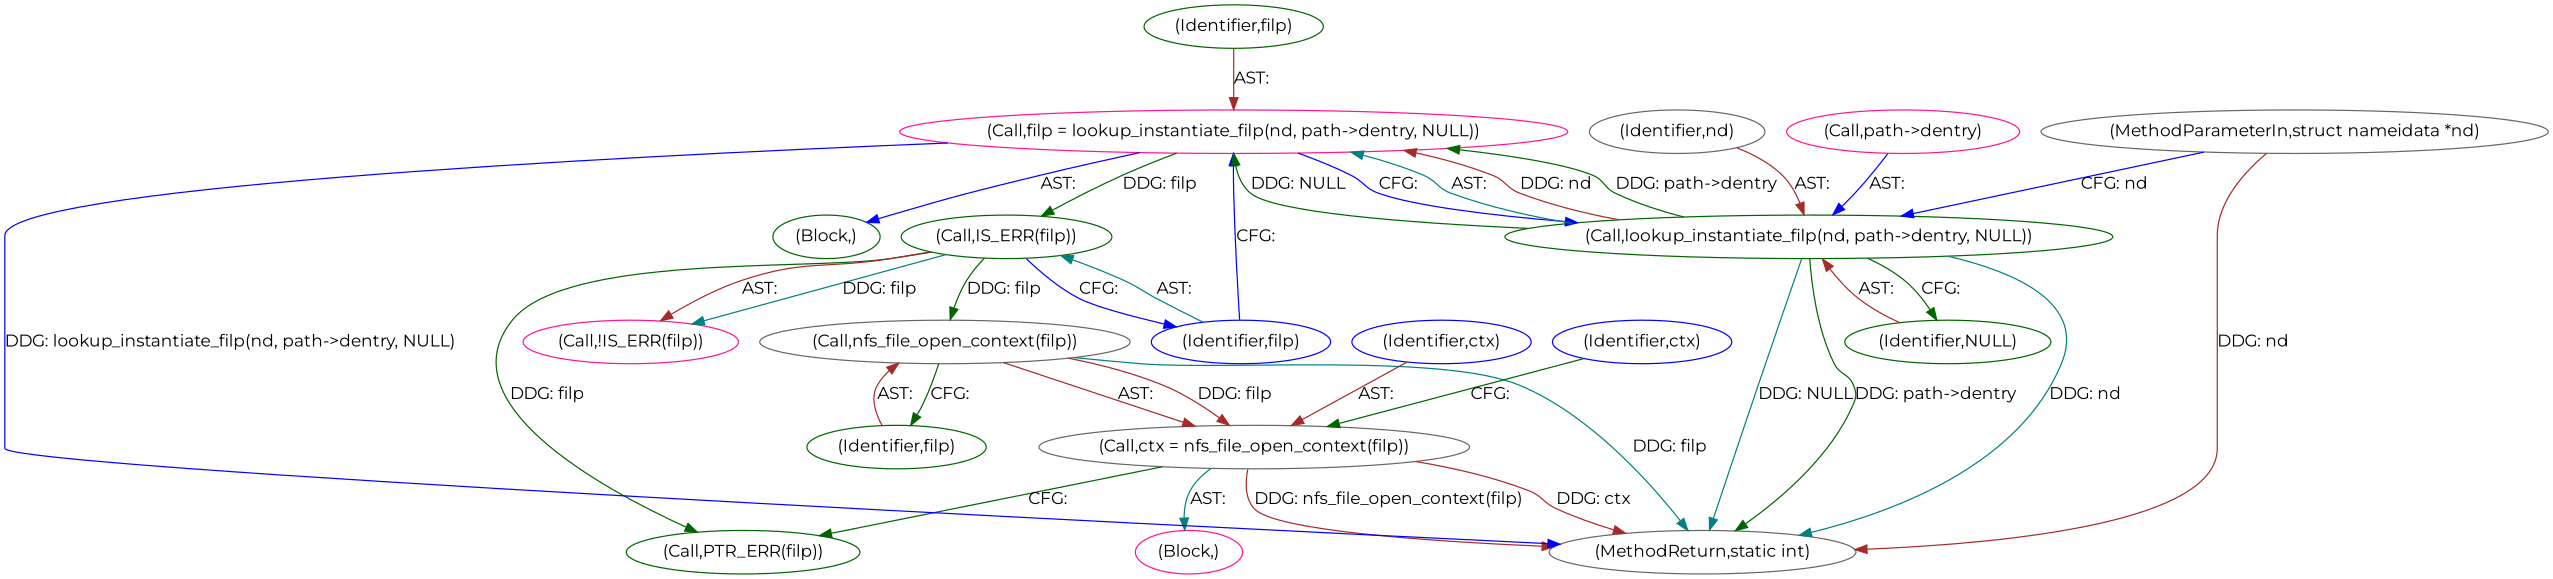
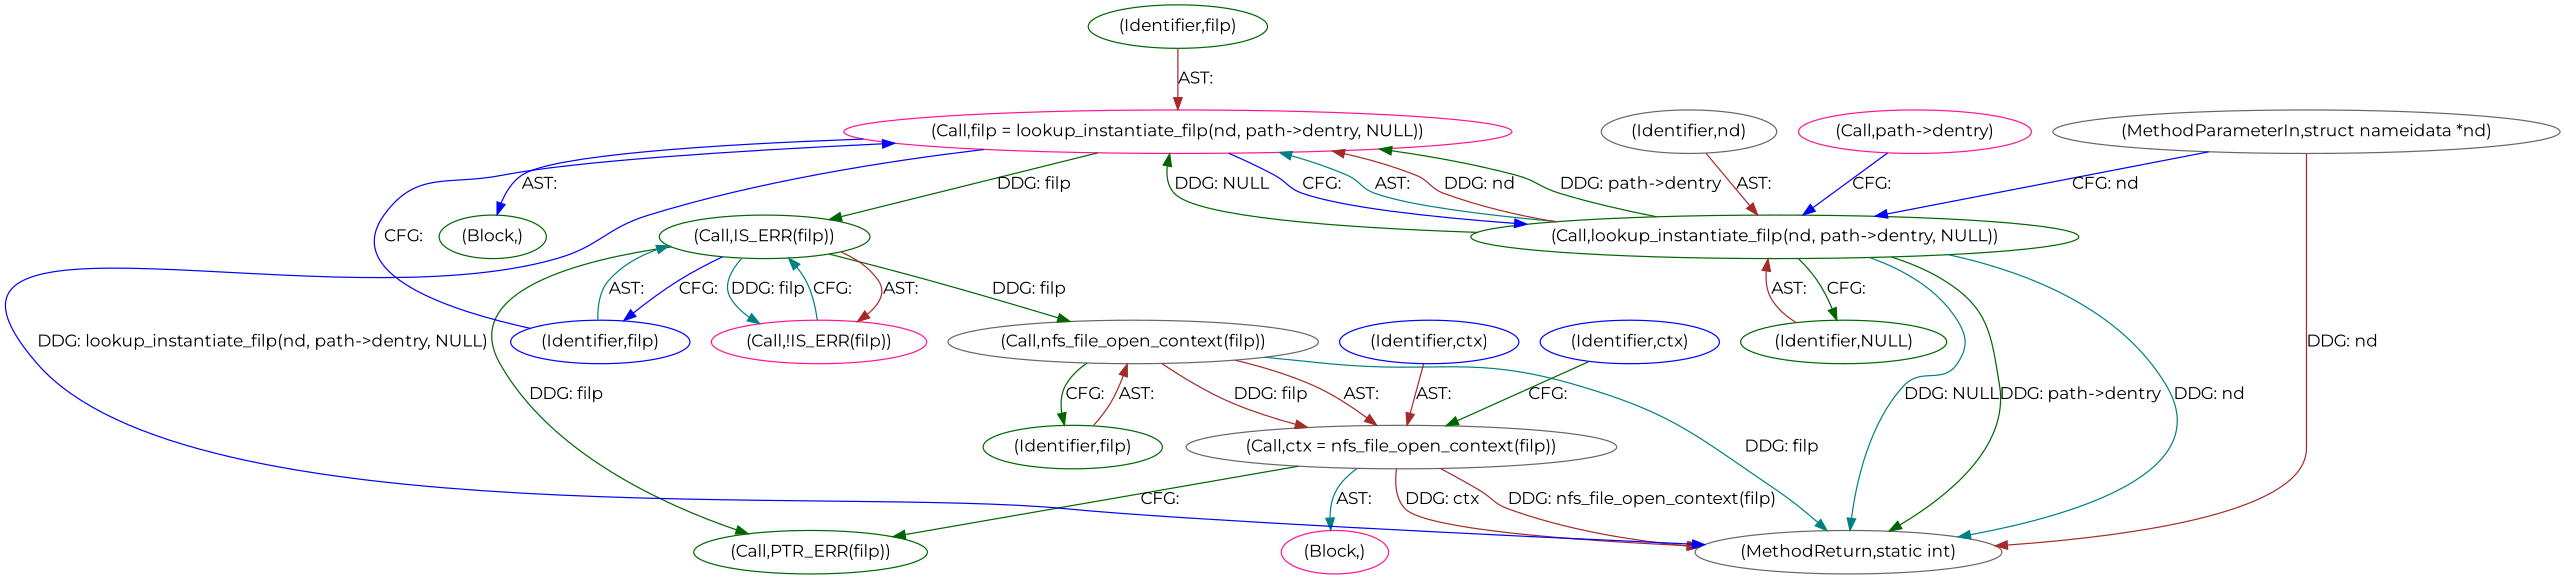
  digraph {
    fontname=Montserrat
    node [color=darkgreen fontname=Montserrat]
    edge [color=brown fontname=Montserrat]
    n1 [color=gray40 label="(Call,nfs_file_open_context(filp))"]
    n2 [color=gray40 label="(Call,ctx = nfs_file_open_context(filp))"]
    n3 [color=gray40 label="(MethodReturn,static int)"]
    n4 [label="(Identifier,filp)"]
    n5 [label="(Call,PTR_ERR(filp))"]
    n6 [color=deeppink label="(Block,)"]
    n7 [label="(Call,IS_ERR(filp))"]
    n8 [color=deeppink label="(Call,!IS_ERR(filp))"]
    n9 [color=blue label="(Identifier,filp)"]
    n10 [color=deeppink label="(Call,filp = lookup_instantiate_filp(nd, path->dentry, NULL))"]
    n11 [label="(Call,lookup_instantiate_filp(nd, path->dentry, NULL))"]
    n12 [label="(Block,)"]
    n13 [label="(Identifier,NULL)"]
    n14 [color=gray40 label="(MethodParameterIn,struct nameidata *nd)"]
    n15 [color=gray40 label="(Identifier,nd)"]
    n16 [color=blue label="(Identifier,ctx)"]
    n17 [color=deeppink label="(Call,path->dentry)"]
    n18 [color=blue label="(Identifier,ctx)"]
    n19 [label="(Identifier,filp)"]
    n1 -> n2 [label="AST: "]
    n1 -> n2 [label="DDG: filp"]
    n1 -> n3 [color=teal label="DDG: filp"]
    n1 -> n4 [color=darkgreen label="CFG: "]
    n2 -> n3 [label="DDG: ctx"]
    n2 -> n3 [label="DDG: nfs_file_open_context(filp)"]
    n2 -> n5 [color=darkgreen label="CFG: "]
    n2 -> n6 [color=teal label="AST: "]
    n4 -> n1 [label="AST: "]
    n7 -> n1 [color=darkgreen label="DDG: filp"]
    n7 -> n5 [color=darkgreen label="DDG: filp"]
    n7 -> n8 [label="AST: "]
    n7 -> n8 [color=teal label="DDG: filp"]
    n7 -> n9 [color=blue label="CFG: "]
+   n8 -> n7 [color=teal label="CFG: "]
    n9 -> n7 [color=teal label="AST: "]
    n9 -> n10 [color=blue label="CFG: "]
    n10 -> n3 [color=blue label="DDG: lookup_instantiate_filp(nd, path->dentry, NULL)"]
    n10 -> n7 [color=darkgreen label="DDG: filp"]
    n10 -> n11 [color=blue label="CFG: "]
    n10 -> n12 [color=blue label="AST: "]
    n11 -> n3 [color=teal label="DDG: NULL"]
    n11 -> n3 [color=darkgreen label="DDG: path->dentry"]
    n11 -> n3 [color=teal label="DDG: nd"]
    n11 -> n10 [color=teal label="AST: "]
    n11 -> n10 [label="DDG: nd"]
    n11 -> n10 [color=darkgreen label="DDG: path->dentry"]
    n11 -> n10 [color=darkgreen label="DDG: NULL"]
    n11 -> n13 [color=darkgreen label="CFG: "]
    n13 -> n11 [label="AST: "]
    n14 -> n3 [label="DDG: nd"]
    n14 -> n11 [color=blue label="CFG: nd"]
    n15 -> n11 [label="AST: "]
    n16 -> n2 [label="AST: "]
-   n17 -> n11 [color=blue label="AST: "]
+   n17 -> n11 [color=blue label="CFG: "]
    n18 -> n2 [color=darkgreen label="CFG: "]
    n19 -> n10 [label="AST: "]
  }
